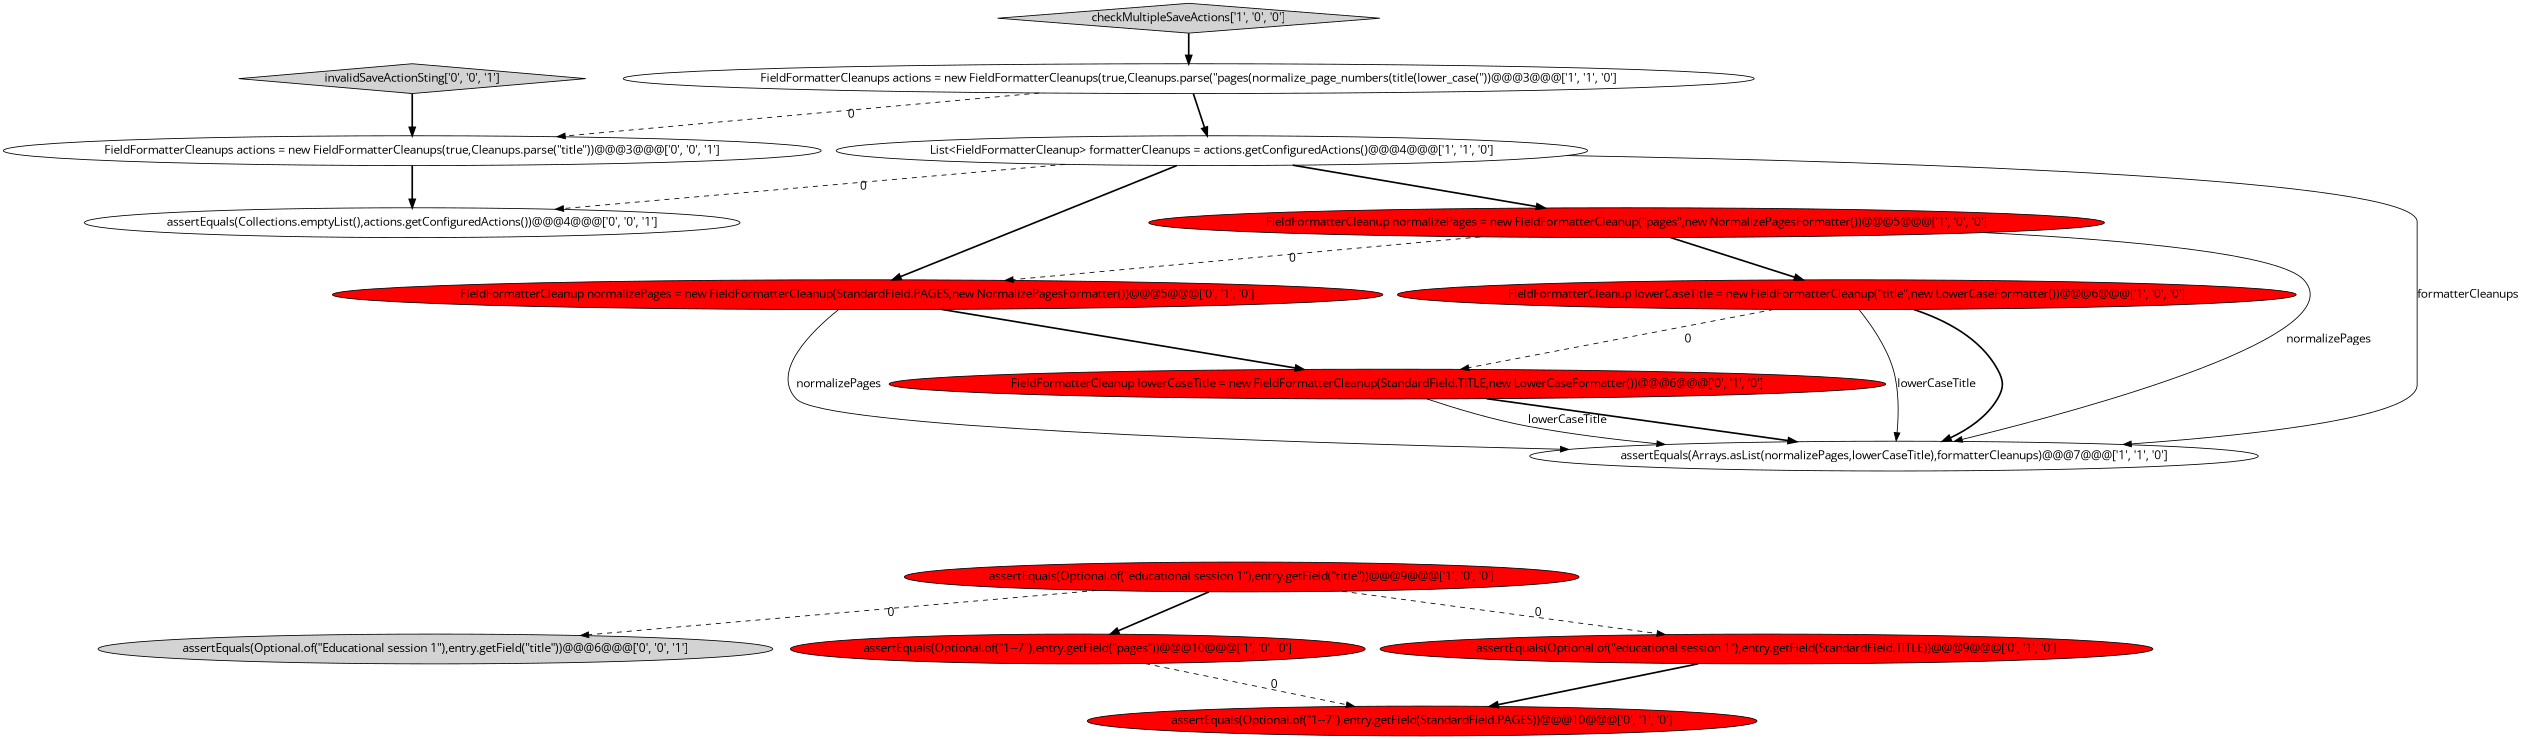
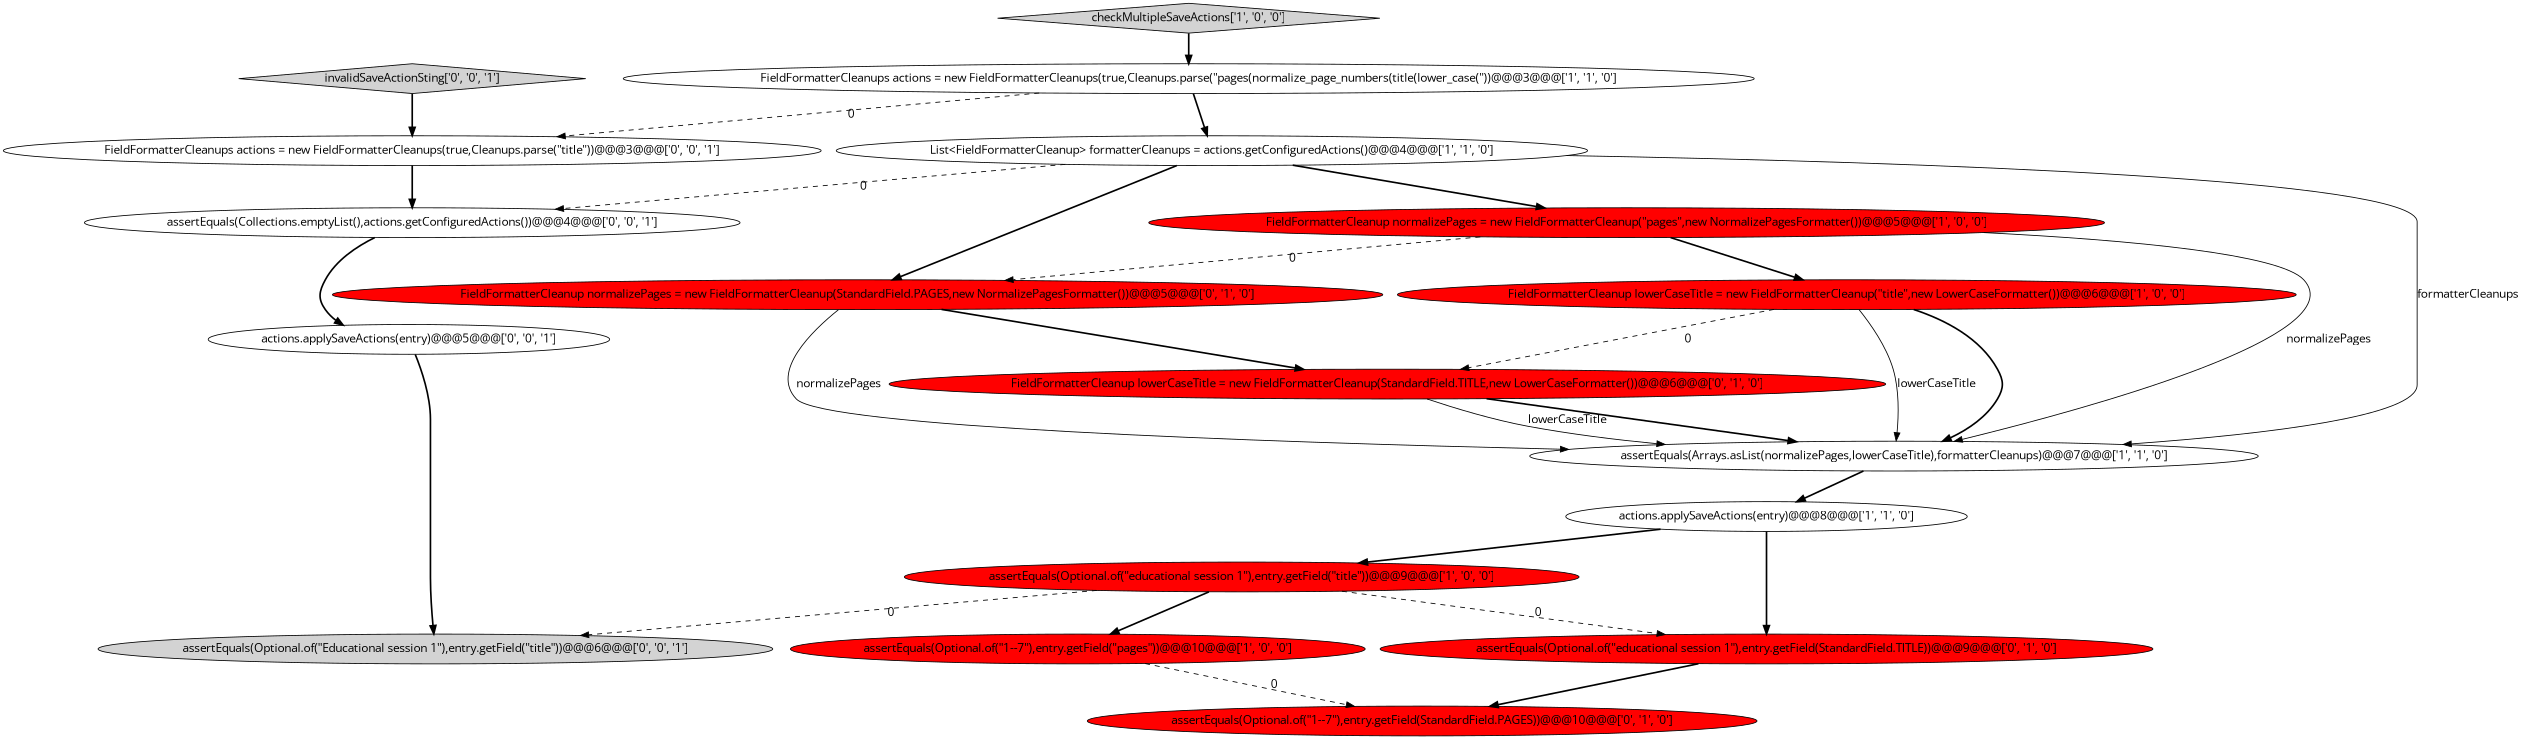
  digraph {
    fontname="Open Sans"
    node [fillcolor=red fontname="Open Sans" shape=ellipse style=filled]
    edge [fontname="Open Sans" style=bold]
    n1 [label="FieldFormatterCleanup normalizePages = new FieldFormatterCleanup(StandardField.PAGES,new NormalizePagesFormatter())@@@5@@@['0', '1', '0']"]
    n2 [label="FieldFormatterCleanup lowerCaseTitle = new FieldFormatterCleanup(StandardField.TITLE,new LowerCaseFormatter())@@@6@@@['0', '1', '0']"]
    n3 [fillcolor=white label="assertEquals(Arrays.asList(normalizePages,lowerCaseTitle),formatterCleanups)@@@7@@@['1', '1', '0']"]
+   n4 [fillcolor=white label="actions.applySaveActions(entry)@@@8@@@['1', '1', '0']"]
    n5 [label="assertEquals(Optional.of(\"1--7\"),entry.getField(\"pages\"))@@@10@@@['1', '0', '0']"]
    n6 [label="assertEquals(Optional.of(\"1--7\"),entry.getField(StandardField.PAGES))@@@10@@@['0', '1', '0']"]
    n7 [fillcolor=white label="FieldFormatterCleanups actions = new FieldFormatterCleanups(true,Cleanups.parse(\"pages(normalize_page_numbers(title(lower_case(\"))@@@3@@@['1', '1', '0']"]
    n8 [fillcolor=white label="FieldFormatterCleanups actions = new FieldFormatterCleanups(true,Cleanups.parse(\"title\"))@@@3@@@['0', '0', '1']"]
    n9 [fillcolor=white label="List<FieldFormatterCleanup> formatterCleanups = actions.getConfiguredActions()@@@4@@@['1', '1', '0']"]
    n10 [fillcolor=white label="assertEquals(Collections.emptyList(),actions.getConfiguredActions())@@@4@@@['0', '0', '1']"]
    n11 [label="FieldFormatterCleanup normalizePages = new FieldFormatterCleanup(\"pages\",new NormalizePagesFormatter())@@@5@@@['1', '0', '0']"]
    n12 [label="assertEquals(Optional.of(\"educational session 1\"),entry.getField(\"title\"))@@@9@@@['1', '0', '0']"]
    n13 [label="assertEquals(Optional.of(\"educational session 1\"),entry.getField(StandardField.TITLE))@@@9@@@['0', '1', '0']"]
    n14 [fillcolor=lightgray label="assertEquals(Optional.of(\"Educational session 1\"),entry.getField(\"title\"))@@@6@@@['0', '0', '1']"]
    n15 [label="FieldFormatterCleanup lowerCaseTitle = new FieldFormatterCleanup(\"title\",new LowerCaseFormatter())@@@6@@@['1', '0', '0']"]
+   n16 [fillcolor=white label="actions.applySaveActions(entry)@@@5@@@['0', '0', '1']"]
    n17 [fillcolor=lightgray label="invalidSaveActionSting['0', '0', '1']" shape=diamond]
    n18 [fillcolor=lightgray label="checkMultipleSaveActions['1', '0', '0']" shape=diamond]
    n1 -> n2
    n1 -> n3 [label=normalizePages style=solid]
    n2 -> n3
    n2 -> n3 [label=lowerCaseTitle style=solid]
+   n3 -> n4
+   n4 -> n12
+   n4 -> n13
    n5 -> n6 [label=0 style=dashed]
    n7 -> n8 [label=0 style=dashed]
    n7 -> n9
    n8 -> n10
    n9 -> n1
    n9 -> n3 [label=formatterCleanups style=solid]
    n9 -> n10 [label=0 style=dashed]
    n9 -> n11
+   n10 -> n16
    n11 -> n1 [label=0 style=dashed]
    n11 -> n3 [label=normalizePages style=solid]
    n11 -> n15
    n12 -> n5
    n12 -> n13 [label=0 style=dashed]
    n12 -> n14 [label=0 style=dashed]
    n13 -> n6
    n15 -> n2 [label=0 style=dashed]
    n15 -> n3
    n15 -> n3 [label=lowerCaseTitle style=solid]
+   n16 -> n14
    n17 -> n8
    n18 -> n7
  }
